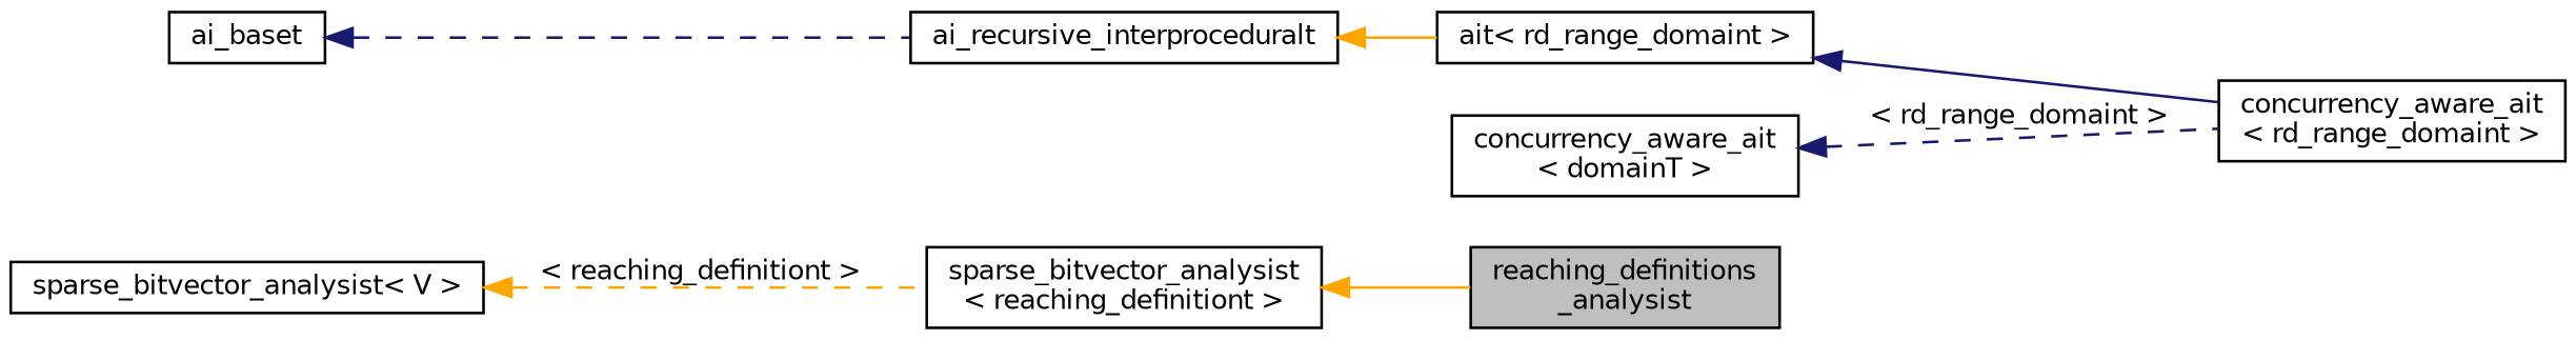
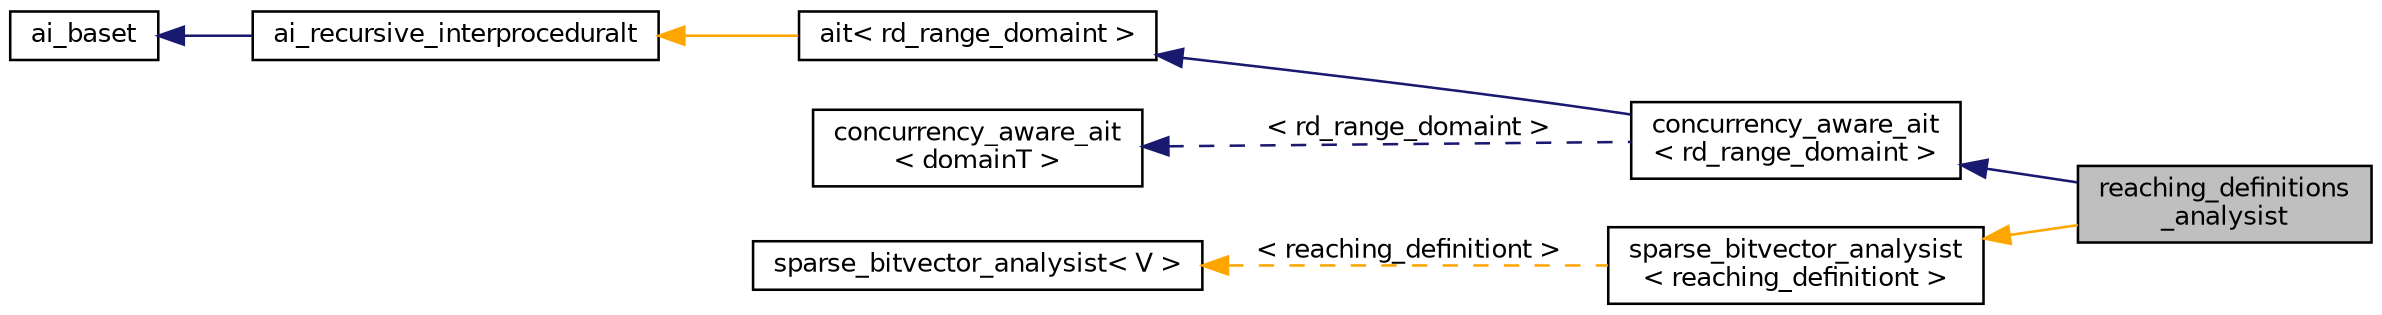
  digraph {
    rankdir=LR
    node [color=black fontname=Helvetica fontsize=10 shape=record]
    edge [color=midnightblue dir=back fontname=Helvetica fontsize=10 labelfontname=Helvetica labelfontsize=10 style=solid]
    n1 [fillcolor=grey75 fontcolor=black height=0.2 label="reaching_definitions\l_analysist" style=filled width=0.4]
    n2 [height=0.2 label="concurrency_aware_ait\l\< rd_range_domaint \>" width=0.4]
    n3 [height=0.2 label="ait\< rd_range_domaint \>" width=0.4]
    n4 [height=0.2 label=ai_recursive_interproceduralt width=0.4]
    n5 [height=0.2 label=ai_baset width=0.4]
    n6 [height=0.2 label="concurrency_aware_ait\l\< domainT \>" width=0.4]
    n7 [height=0.2 label="sparse_bitvector_analysist\l\< reaching_definitiont \>" width=0.4]
    n8 [height=0.2 label="sparse_bitvector_analysist\< V \>" width=0.4]
+   n2 -> n1
    n3 -> n2
    n4 -> n3 [color=orange]
-   n5 -> n4 [style=dashed]
+   n5 -> n4
    n6 -> n2 [label=" \< rd_range_domaint \>" style=dashed]
    n7 -> n1 [color=orange]
    n8 -> n7 [color=orange label=" \< reaching_definitiont \>" style=dashed]
  }
